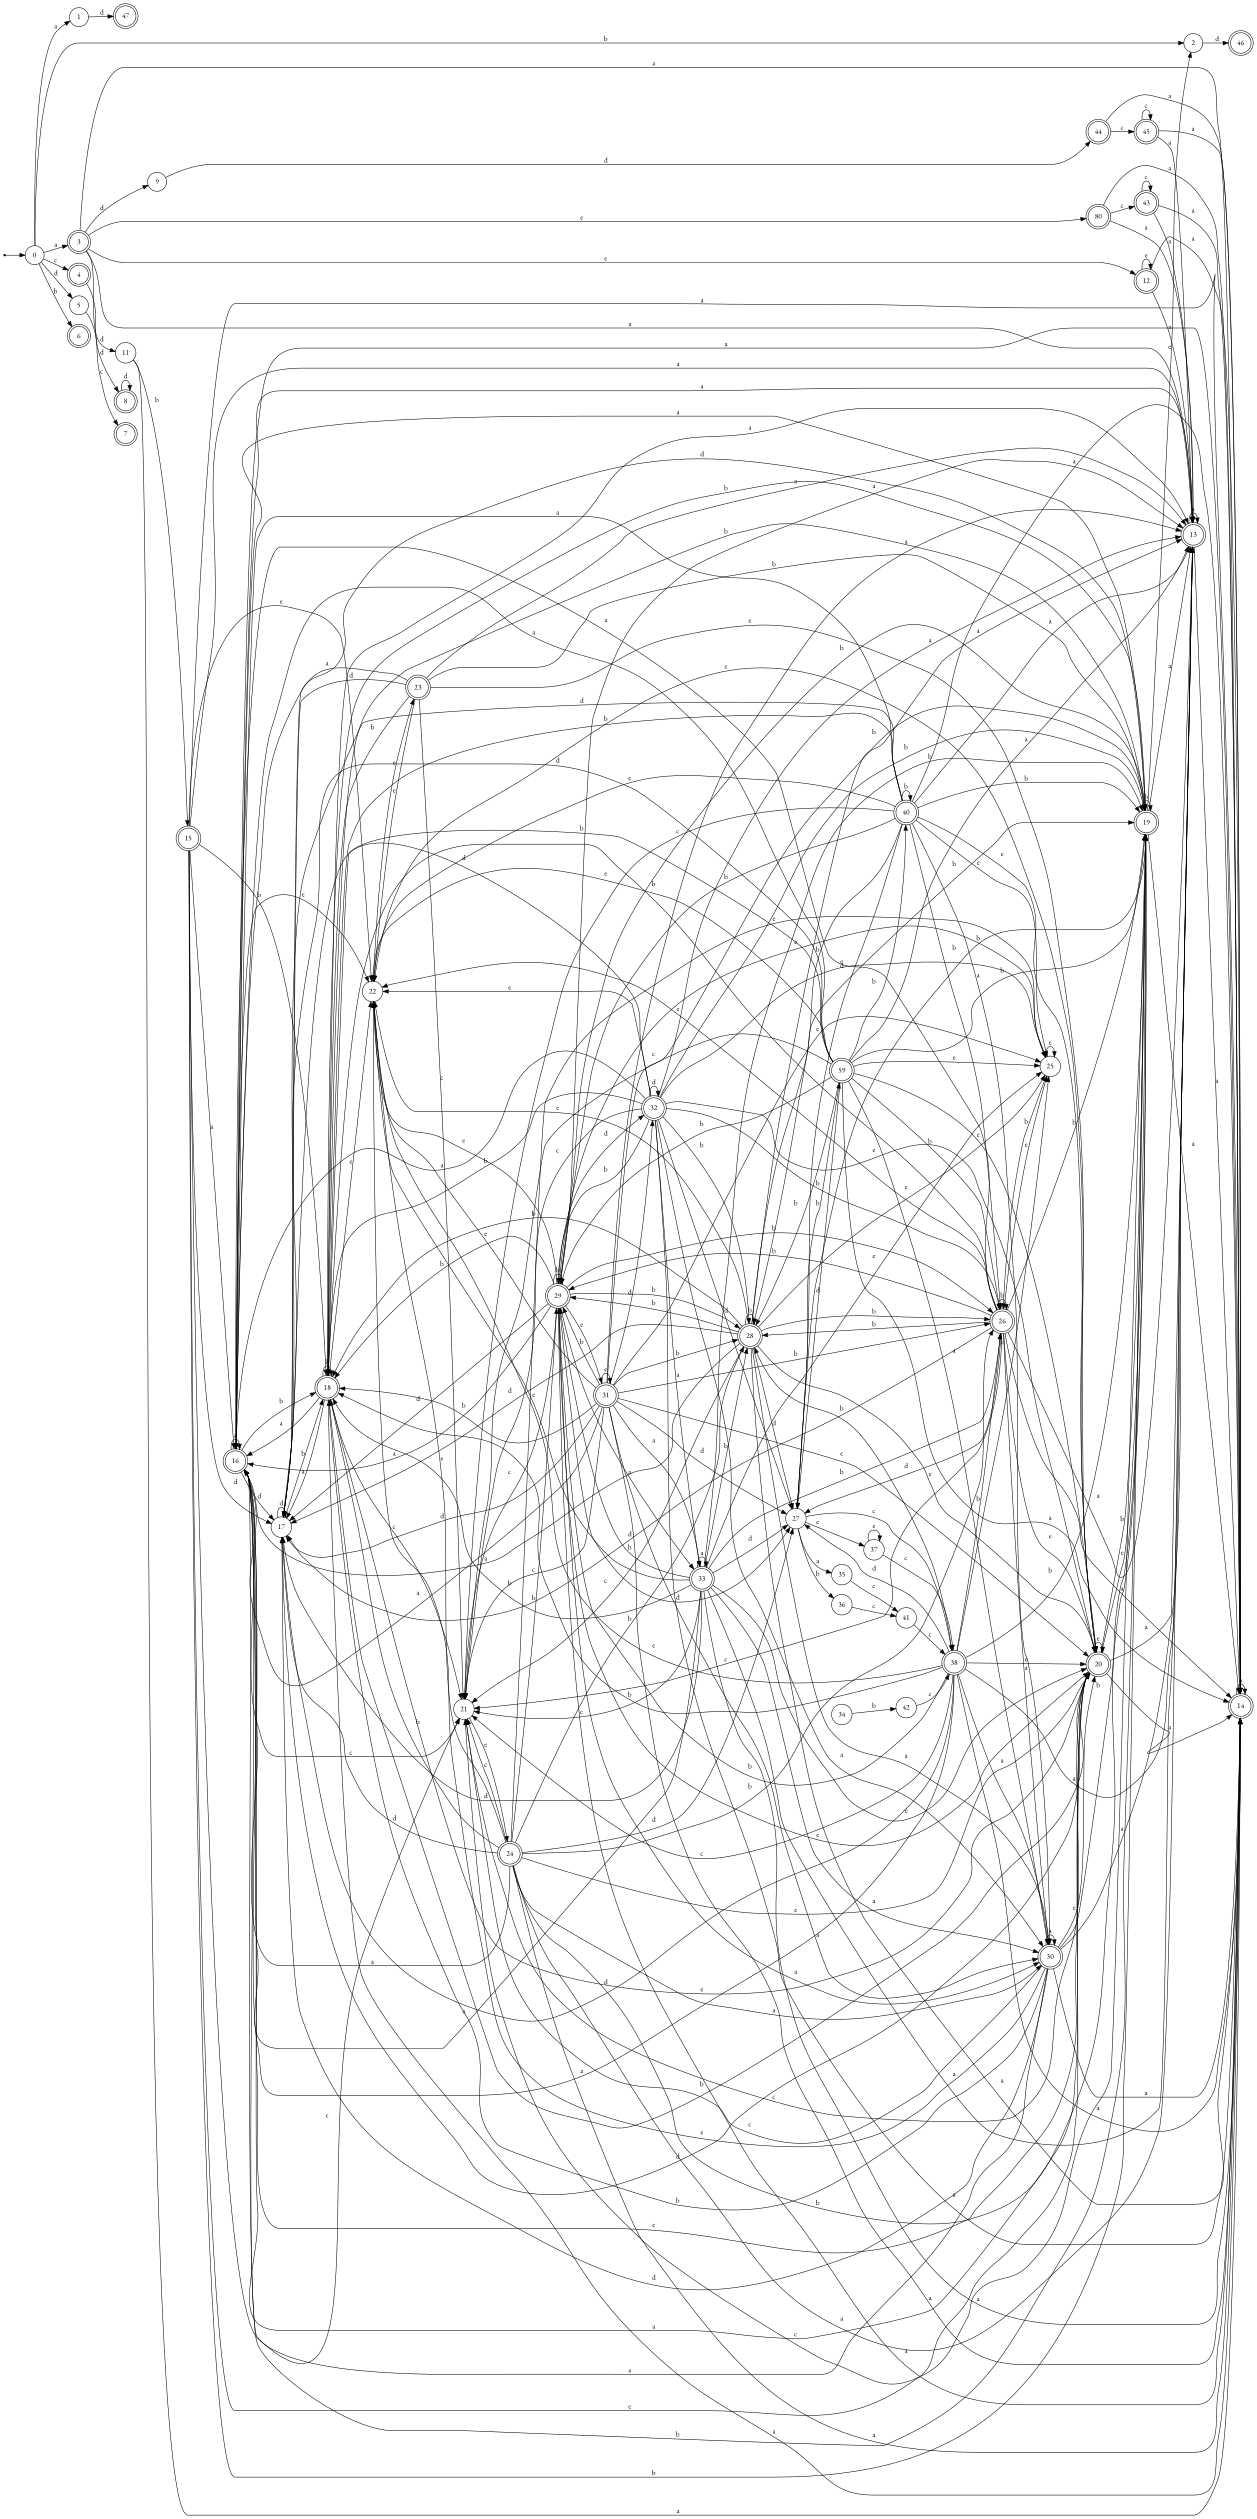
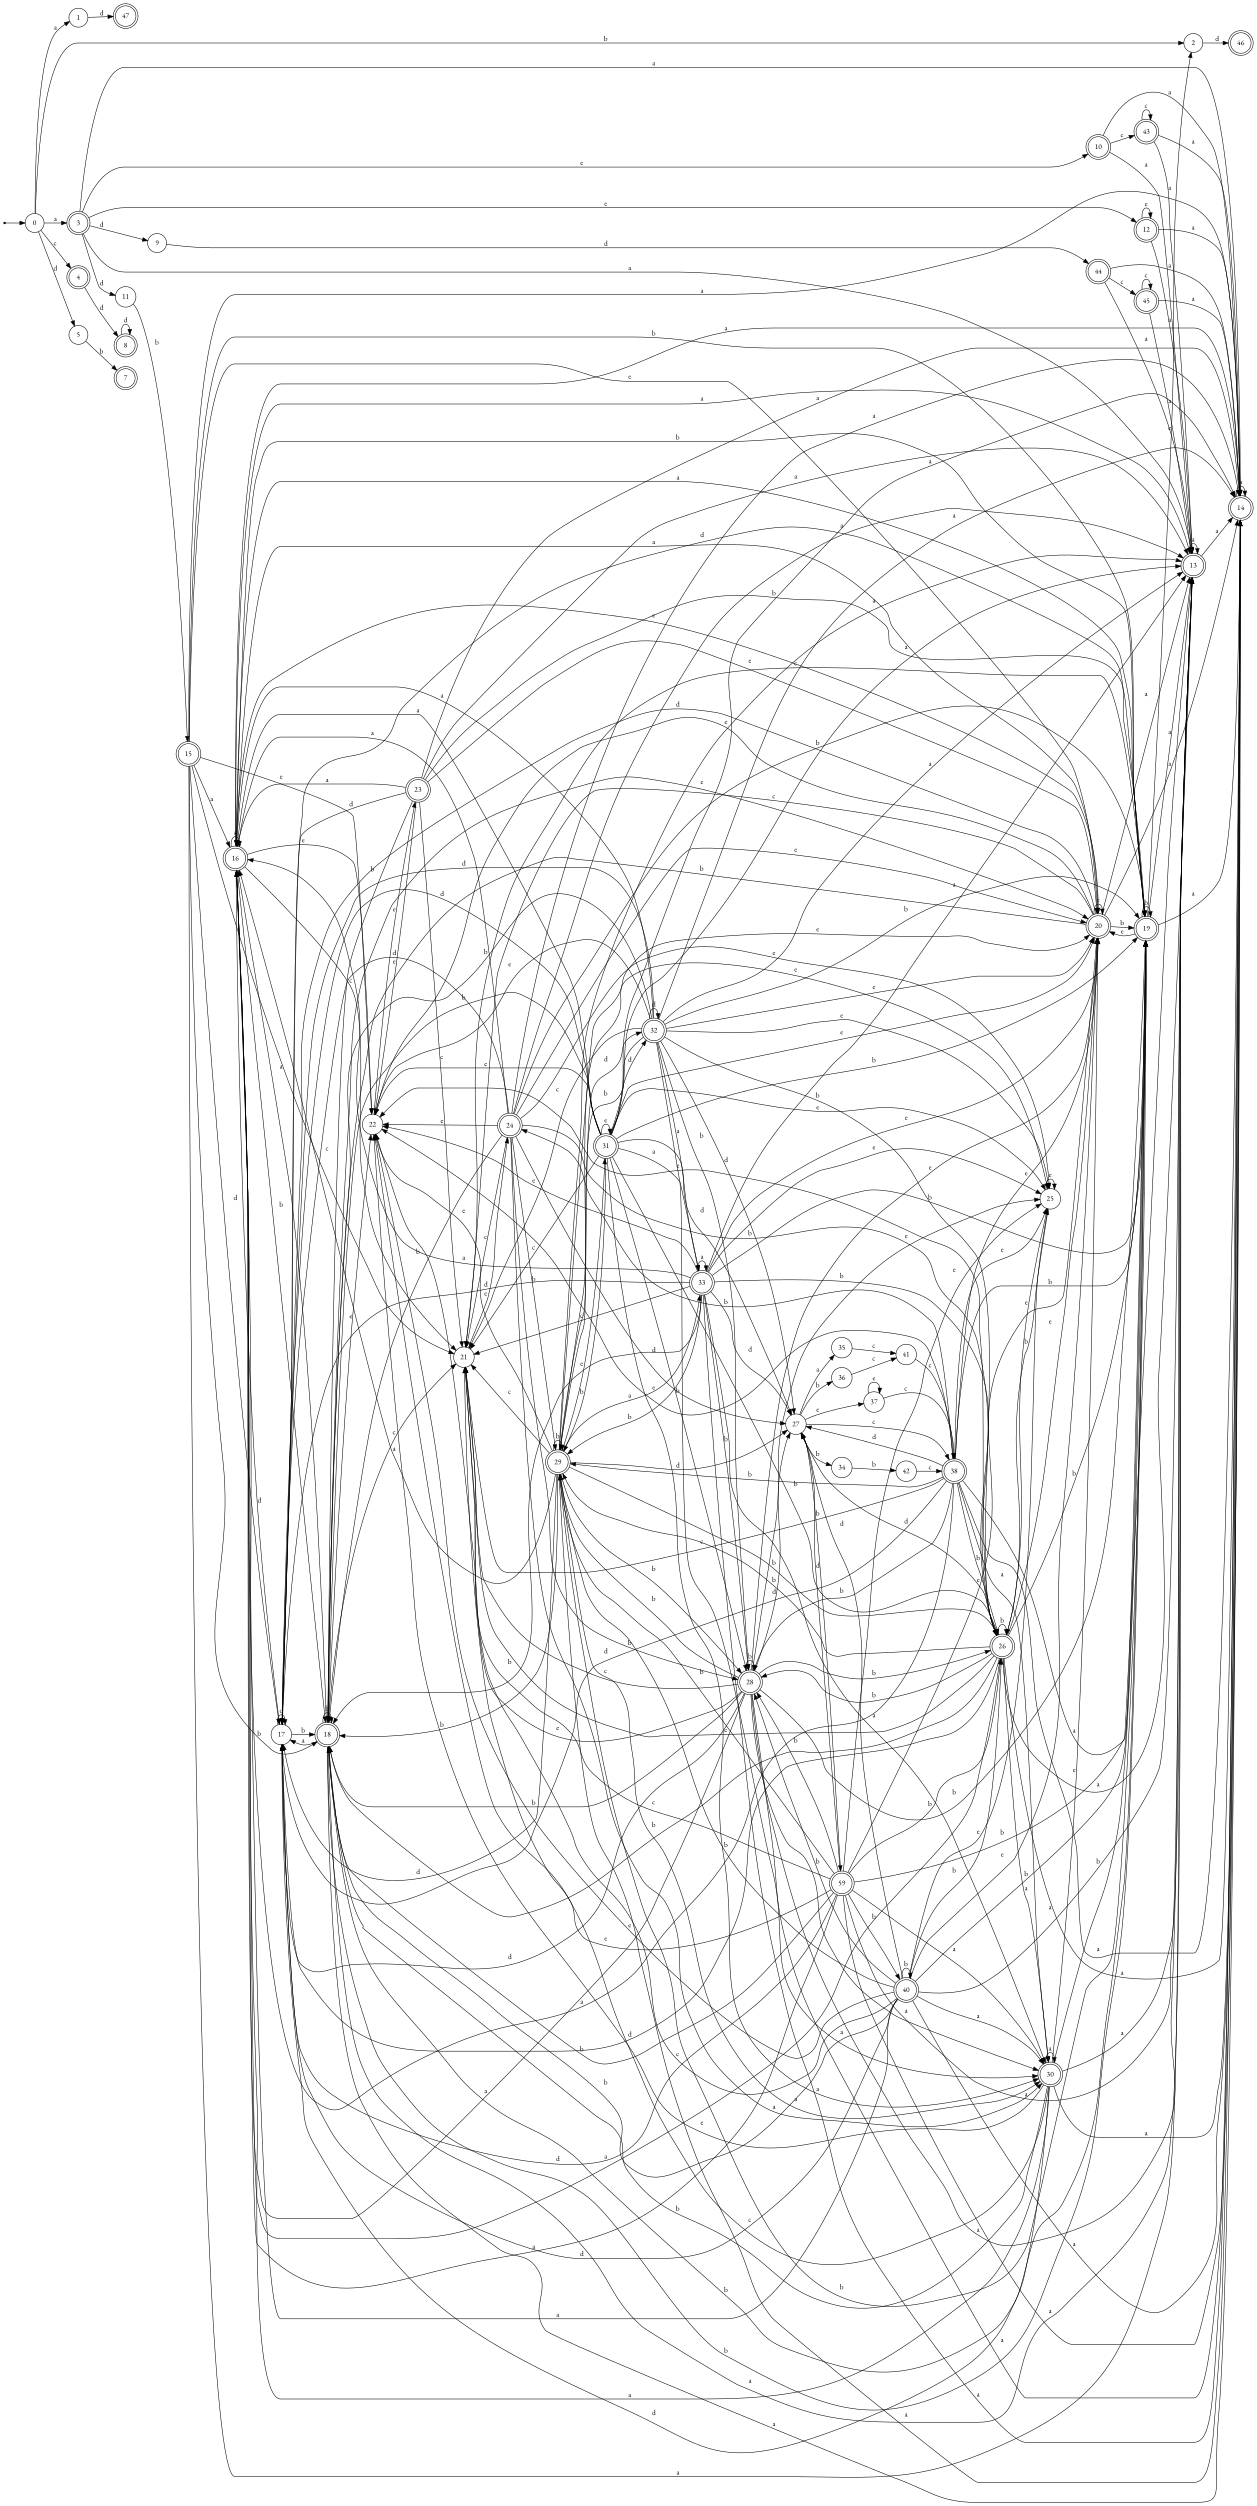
  digraph {
    fontname="EB Garamond"
    rankdir=LR
    node [fontname="EB Garamond" shape=doublecircle]
    edge [fontname="EB Garamond"]
    dummy0 [shape=point]
    0 [shape=circle]
    1 [shape=circle]
    2 [shape=circle]
    3
    4
    5 [shape=circle]
-   6
    47
    46
    9 [shape=circle]
-   10 [label=80]
+   10
    11 [shape=circle]
    12
    13
    14
    8
    7
    44
    43
    15
    45
    16
    17 [shape=circle]
    18
    19
    20
    21 [shape=circle]
    22 [shape=circle]
    24
    23
    25 [shape=circle]
    26
    27 [shape=circle]
    28
    29
    30
    34 [shape=circle]
    35 [shape=circle]
    36 [shape=circle]
    37 [shape=circle]
    38
    n43 [label=59]
    31
    32
    33
    42 [shape=circle]
    41 [shape=circle]
    40
    dummy0 -> 0
    0 -> 1 [label=a]
    0 -> 2 [label=b]
    0 -> 3 [label=a]
    0 -> 4 [label=c]
    0 -> 5 [label=d]
-   0 -> 6 [label=b]
    1 -> 47 [label=d]
    2 -> 46 [label=d]
    3 -> 9 [label=d]
    3 -> 10 [label=e]
    3 -> 11 [label=d]
    3 -> 12 [label=e]
    3 -> 13 [label=a]
    3 -> 14 [label=a]
    4 -> 8 [label=d]
-   5 -> 7 [label=c]
+   5 -> 7 [label=b]
    9 -> 44 [label=d]
    10 -> 13 [label=a]
    10 -> 14 [label=a]
    10 -> 43 [label=c]
    11 -> 15 [label=b]
    12 -> 12 [label=e]
    12 -> 13 [label=a]
    12 -> 14 [label=a]
    13 -> 13 [label=a]
    13 -> 14 [label=a]
    14 -> 14 [label=a]
    8 -> 8 [label=d]
+   44 -> 13 [label=a]
    44 -> 14 [label=a]
    44 -> 45 [label=c]
    43 -> 13 [label=a]
    43 -> 14 [label=a]
    43 -> 43 [label=c]
    15 -> 13 [label=a]
    15 -> 14 [label=a]
    15 -> 16 [label=a]
    15 -> 17 [label=d]
    15 -> 18 [label=b]
    15 -> 19 [label=b]
    15 -> 20 [label=e]
    15 -> 21 [label=c]
    15 -> 22 [label=e]
    45 -> 13 [label=a]
    45 -> 14 [label=a]
    45 -> 45 [label=c]
    16 -> 13 [label=a]
    16 -> 14 [label=a]
    16 -> 16 [label=a]
    16 -> 17 [label=d]
    16 -> 18 [label=b]
    16 -> 19 [label=b]
    16 -> 20 [label=e]
    16 -> 21 [label=c]
    16 -> 22 [label=e]
    17 -> 17 [label=d]
    17 -> 18 [label=b]
    18 -> 13 [label=a]
    18 -> 14 [label=a]
    18 -> 16 [label=a]
    18 -> 17 [label=a]
    18 -> 18 [label=b]
    18 -> 19 [label=b]
    18 -> 20 [label=e]
    18 -> 21 [label=c]
    18 -> 22 [label=e]
    19 -> 2 [label=e]
    19 -> 13 [label=a]
    19 -> 14 [label=a]
    19 -> 16 [label=a]
    19 -> 17 [label=d]
    19 -> 18 [label=b]
    19 -> 19 [label=b]
    19 -> 20 [label=e]
    19 -> 21 [label=c]
    20 -> 13 [label=a]
    20 -> 14 [label=a]
    20 -> 16 [label=a]
    20 -> 17 [label=d]
    20 -> 18 [label=b]
    20 -> 19 [label=b]
    20 -> 20 [label=e]
    20 -> 21 [label=c]
    20 -> 22 [label=e]
    21 -> 24 [label=e]
    22 -> 23 [label=e]
    24 -> 13 [label=a]
    24 -> 14 [label=a]
    24 -> 16 [label=a]
    24 -> 17 [label=d]
    24 -> 18 [label=b]
    24 -> 19 [label=b]
    24 -> 20 [label=e]
    24 -> 21 [label=c]
    24 -> 22 [label=e]
    24 -> 25 [label=e]
    24 -> 26 [label=b]
    24 -> 27 [label=d]
    24 -> 28 [label=b]
    24 -> 29 [label=b]
    24 -> 30 [label=a]
    23 -> 13 [label=a]
-   11 -> 14 [label=a]
+   23 -> 14 [label=a]
    23 -> 16 [label=a]
    23 -> 17 [label=d]
    23 -> 18 [label=b]
    23 -> 19 [label=b]
    23 -> 20 [label=e]
    23 -> 21 [label=c]
    23 -> 22 [label=e]
    25 -> 25 [label=e]
    25 -> 26 [label=b]
    26 -> 13 [label=a]
    26 -> 14 [label=a]
    26 -> 16 [label=a]
    26 -> 17 [label=d]
    26 -> 18 [label=b]
    26 -> 19 [label=b]
    26 -> 20 [label=e]
    26 -> 21 [label=c]
    26 -> 22 [label=e]
    26 -> 25 [label=e]
    26 -> 26 [label=b]
    26 -> 27 [label=d]
    26 -> 28 [label=b]
    26 -> 29 [label=b]
    26 -> 30 [label=a]
-   27 -> 19 [label=b]
+   27 -> 34 [label=b]
    27 -> 35 [label=a]
    27 -> 36 [label=b]
    27 -> 37 [label=e]
    27 -> 38 [label=c]
    27 -> n43 [label=b]
    28 -> 13 [label=a]
    28 -> 14 [label=a]
    28 -> 16 [label=a]
    28 -> 17 [label=d]
    28 -> 18 [label=b]
    28 -> 19 [label=b]
    28 -> 20 [label=e]
    28 -> 21 [label=c]
    28 -> 22 [label=e]
    28 -> 25 [label=e]
    28 -> 26 [label=b]
    28 -> 27 [label=d]
    28 -> 28 [label=b]
    28 -> 29 [label=b]
    28 -> 30 [label=a]
    29 -> 13 [label=a]
    29 -> 14 [label=a]
    29 -> 16 [label=a]
    29 -> 17 [label=d]
    29 -> 18 [label=b]
    29 -> 19 [label=b]
    29 -> 20 [label=e]
    29 -> 21 [label=c]
    29 -> 22 [label=e]
    29 -> 25 [label=e]
    29 -> 26 [label=b]
    29 -> 27 [label=d]
    29 -> 28 [label=b]
    29 -> 29 [label=b]
    29 -> 30 [label=a]
    29 -> 31 [label=e]
    29 -> 32 [label=d]
    29 -> 33 [label=a]
    30 -> 13 [label=a]
    30 -> 14 [label=a]
    30 -> 16 [label=a]
    30 -> 17 [label=d]
    30 -> 18 [label=b]
    30 -> 19 [label=b]
    30 -> 20 [label=e]
    30 -> 21 [label=c]
    30 -> 22 [label=e]
    30 -> 30 [label=a]
    34 -> 42 [label=b]
    35 -> 41 [label=c]
    36 -> 41 [label=c]
    37 -> 37 [label=e]
    37 -> 38 [label=c]
    38 -> 13 [label=a]
    38 -> 14 [label=a]
    38 -> 16 [label=a]
    38 -> 17 [label=d]
-   38 -> 18 [label=b]
+   38 -> 24 [label=b]
    38 -> 19 [label=b]
    38 -> 20 [label=e]
    38 -> 21 [label=c]
    38 -> 22 [label=e]
    38 -> 25 [label=e]
    38 -> 26 [label=b]
    38 -> 27 [label=d]
    38 -> 28 [label=b]
    38 -> 29 [label=b]
    38 -> 30 [label=a]
    n43 -> 13 [label=a]
    n43 -> 14 [label=a]
    n43 -> 16 [label=a]
    n43 -> 17 [label=d]
    n43 -> 18 [label=b]
    n43 -> 19 [label=b]
    n43 -> 20 [label=e]
    n43 -> 21 [label=c]
    n43 -> 22 [label=e]
    n43 -> 25 [label=e]
    n43 -> 26 [label=b]
    n43 -> 27 [label=d]
    n43 -> 28 [label=b]
    n43 -> 29 [label=b]
    n43 -> 30 [label=a]
    n43 -> 40 [label=b]
    31 -> 13 [label=a]
    31 -> 14 [label=a]
    31 -> 16 [label=a]
    31 -> 17 [label=d]
    31 -> 18 [label=b]
    31 -> 19 [label=b]
    31 -> 20 [label=e]
    31 -> 21 [label=c]
    31 -> 22 [label=e]
    31 -> 25 [label=e]
    31 -> 26 [label=b]
    31 -> 27 [label=d]
    31 -> 28 [label=b]
    31 -> 29 [label=b]
    31 -> 30 [label=a]
    31 -> 31 [label=e]
    31 -> 32 [label=d]
    31 -> 33 [label=a]
    32 -> 13 [label=a]
    32 -> 14 [label=a]
    32 -> 16 [label=a]
    32 -> 17 [label=d]
    32 -> 18 [label=b]
    32 -> 19 [label=b]
    32 -> 20 [label=e]
    32 -> 21 [label=c]
    32 -> 22 [label=e]
    32 -> 25 [label=e]
    32 -> 26 [label=b]
    32 -> 27 [label=d]
    32 -> 28 [label=b]
    32 -> 29 [label=b]
    32 -> 30 [label=a]
    32 -> 32 [label=d]
    32 -> 33 [label=a]
    33 -> 13 [label=a]
    33 -> 14 [label=a]
    33 -> 16 [label=a]
    33 -> 17 [label=d]
    33 -> 18 [label=b]
    33 -> 19 [label=b]
    33 -> 20 [label=e]
    33 -> 21 [label=c]
    33 -> 22 [label=e]
    33 -> 25 [label=e]
    33 -> 26 [label=b]
    33 -> 27 [label=d]
    33 -> 28 [label=b]
    33 -> 29 [label=b]
    33 -> 30 [label=a]
    33 -> 33 [label=a]
    42 -> 38 [label=c]
    41 -> 38 [label=c]
    40 -> 13 [label=a]
    40 -> 14 [label=a]
    40 -> 16 [label=a]
    40 -> 17 [label=d]
    40 -> 18 [label=b]
    40 -> 19 [label=b]
    40 -> 20 [label=e]
    40 -> 21 [label=c]
    40 -> 22 [label=e]
    40 -> 25 [label=e]
    40 -> 26 [label=b]
    40 -> 27 [label=d]
    40 -> 28 [label=b]
    40 -> 29 [label=b]
    40 -> 30 [label=a]
    40 -> 40 [label=b]
  }
